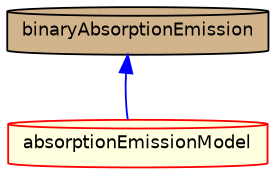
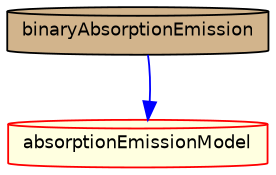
  digraph {
    node [fontname=Helvetica fontsize=10 shape=cylinder style=filled]
    n1 [color=black fillcolor=tan fontcolor=black height=0.2 label=binaryAbsorptionEmission width=0.4]
    n2 [color=red height=0.2 label=absorptionEmissionModel width=0.4 fillcolor=lightyellow]
-   n1 -> n2 [color=blue dir=back fontname=Helvetica fontsize=10 labelfontname=Helvetica labelfontsize=10 style=solid]
+   n2 -> n1 [color=blue dir=back fontname=Helvetica fontsize=10 labelfontname=Helvetica labelfontsize=10 style=solid]
  }
